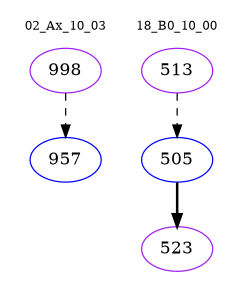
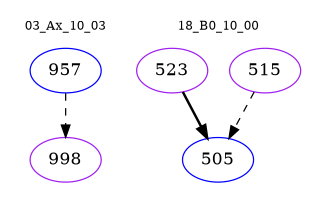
  digraph {
    node [color=purple]
    edge [color=black style=dashed]
    n1 [color=blue label=957]
    n2 [label=998]
-   n3 [label=513]
+   n3 [label=515]
    n4 [color=blue label=505]
    n5 [label=523]
    subgraph cluster_1 {
      color=white
      fontsize=10
-     label="02_Ax_10_03"
+     label="03_Ax_10_03"
      n1
      n2
    }
    subgraph cluster_2 {
      color=white
      fontsize=10
      label="18_B0_10_00"
      n3
      n4
      n5
    }
-   n2 -> n1
+   n1 -> n2
    n3 -> n4
-   n4 -> n5 [style=bold]
+   n5 -> n4 [style=bold]
  }
